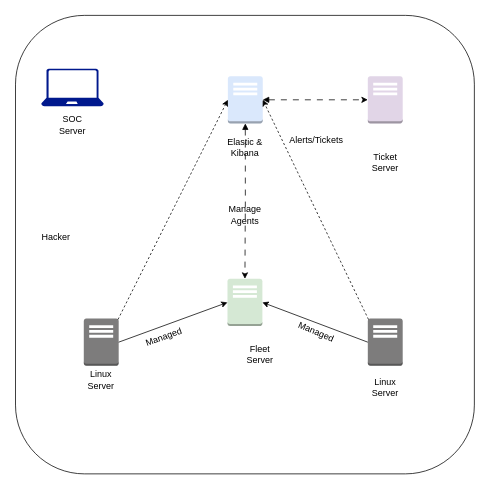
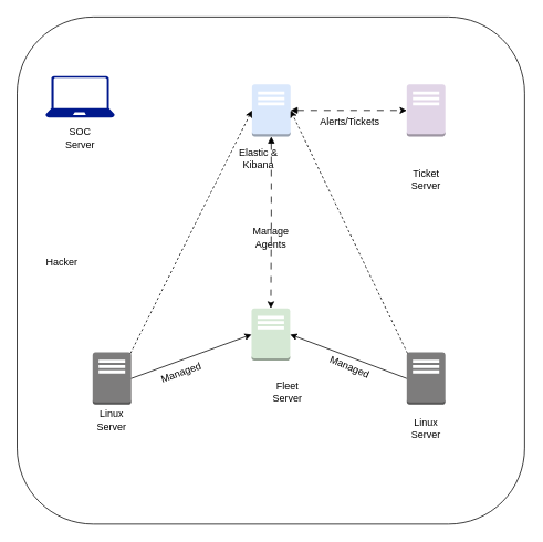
  <mxCell id="0" />
  <mxCell id="1" parent="0" />
  <mxCell id="2" value="" style="rounded=1;whiteSpace=wrap;html=1;" vertex="1" parent="1"><mxGeometry x="20" y="20" width="611.5" height="611" as="geometry" /></mxCell>
  <mxCell id="3" value="" style="outlineConnect=0;dashed=0;verticalLabelPosition=bottom;verticalAlign=top;align=center;html=1;shape=mxgraph.aws3.traditional_server;fillColor=#7D7C7C;gradientColor=none;" vertex="1" parent="1"><mxGeometry x="489.5" y="424" width="46.5" height="63" as="geometry" /></mxCell>
  <mxCell id="4" value="" style="outlineConnect=0;dashed=0;verticalLabelPosition=bottom;verticalAlign=top;align=center;html=1;shape=mxgraph.aws3.traditional_server;fillColor=#e1d5e7;strokeColor=#9673a6;" vertex="1" parent="1"><mxGeometry x="489.5" y="101" width="46.5" height="63" as="geometry" /></mxCell>
  <mxCell id="5" value="" style="outlineConnect=0;dashed=0;verticalLabelPosition=bottom;verticalAlign=top;align=center;html=1;shape=mxgraph.aws3.traditional_server;fillColor=#dae8fc;strokeColor=#6c8ebf;" vertex="1" parent="1"><mxGeometry x="303" y="101" width="46.5" height="63" as="geometry" /></mxCell>
  <mxCell id="6" value="" style="outlineConnect=0;dashed=0;verticalLabelPosition=bottom;verticalAlign=top;align=center;html=1;shape=mxgraph.aws3.traditional_server;fillColor=#d5e8d4;strokeColor=#82b366;" vertex="1" parent="1"><mxGeometry x="302.5" y="371" width="46.5" height="63" as="geometry" /></mxCell>
  <mxCell id="7" value="" style="outlineConnect=0;dashed=0;verticalLabelPosition=bottom;verticalAlign=top;align=center;html=1;shape=mxgraph.aws3.traditional_server;fillColor=#7D7C7C;gradientColor=none;" vertex="1" parent="1"><mxGeometry x="111" y="424" width="46.5" height="63" as="geometry" /></mxCell>
- <mxCell id="8" value="Elastic &amp;amp; Kibana" style="text;html=1;align=center;verticalAlign=middle;whiteSpace=wrap;rounded=0;" vertex="1" parent="1"><mxGeometry x="296.25" y="181" width="60" height="30" as="geometry" /></mxCell>
+ <mxCell id="8" value="Elastic &amp;amp; Kibana" style="text;html=1;align=center;verticalAlign=middle;whiteSpace=wrap;rounded=0;" vertex="1" parent="1"><mxGeometry x="281.25" y="176" width="60" height="30" as="geometry" /></mxCell>
  <mxCell id="9" value="Ticket Server" style="text;html=1;align=center;verticalAlign=middle;whiteSpace=wrap;rounded=0;" vertex="1" parent="1"><mxGeometry x="482.75" y="201" width="60" height="30" as="geometry" /></mxCell>
  <mxCell id="10" value="Linux Server" style="text;html=1;align=center;verticalAlign=middle;whiteSpace=wrap;rounded=0;" vertex="1" parent="1"><mxGeometry x="104.25" y="491" width="60" height="30" as="geometry" /></mxCell>
  <mxCell id="11" value="Linux Server" style="text;html=1;align=center;verticalAlign=middle;whiteSpace=wrap;rounded=0;" vertex="1" parent="1"><mxGeometry x="482.75" y="501" width="60" height="30" as="geometry" /></mxCell>
  <mxCell id="12" value="Fleet Server" style="text;html=1;align=center;verticalAlign=middle;whiteSpace=wrap;rounded=0;" vertex="1" parent="1"><mxGeometry x="316.25" y="457" width="60" height="30" as="geometry" /></mxCell>
  <mxCell id="13" style="rounded=0;orthogonalLoop=1;jettySize=auto;html=1;exitX=0.98;exitY=0.02;exitDx=0;exitDy=0;exitPerimeter=0;entryX=0;entryY=0.5;entryDx=0;entryDy=0;entryPerimeter=0;dashed=1;" edge="1" parent="1" source="7" target="5"><mxGeometry relative="1" as="geometry" /></mxCell>
  <mxCell id="14" style="rounded=0;orthogonalLoop=1;jettySize=auto;html=1;exitX=0.02;exitY=0.02;exitDx=0;exitDy=0;exitPerimeter=0;entryX=1;entryY=0.5;entryDx=0;entryDy=0;entryPerimeter=0;dashed=1;" edge="1" parent="1" source="3" target="5"><mxGeometry relative="1" as="geometry" /></mxCell>
  <mxCell id="15" style="edgeStyle=orthogonalEdgeStyle;rounded=0;orthogonalLoop=1;jettySize=auto;html=1;exitX=0.5;exitY=1;exitDx=0;exitDy=0;exitPerimeter=0;entryX=0.5;entryY=0;entryDx=0;entryDy=0;entryPerimeter=0;dashed=1;dashPattern=8 8;startArrow=block;startFill=1;" edge="1" parent="1" source="5" target="6"><mxGeometry relative="1" as="geometry" /></mxCell>
  <mxCell id="16" style="edgeStyle=orthogonalEdgeStyle;rounded=0;orthogonalLoop=1;jettySize=auto;html=1;exitX=1;exitY=0.5;exitDx=0;exitDy=0;exitPerimeter=0;entryX=0;entryY=0.5;entryDx=0;entryDy=0;entryPerimeter=0;startArrow=block;startFill=1;dashed=1;dashPattern=8 8;" edge="1" parent="1" source="5" target="4"><mxGeometry relative="1" as="geometry" /></mxCell>
  <mxCell id="17" style="rounded=0;orthogonalLoop=1;jettySize=auto;html=1;exitX=1;exitY=0.5;exitDx=0;exitDy=0;exitPerimeter=0;entryX=0;entryY=0.5;entryDx=0;entryDy=0;entryPerimeter=0;" edge="1" parent="1" source="7" target="6"><mxGeometry relative="1" as="geometry" /></mxCell>
  <mxCell id="18" style="rounded=0;orthogonalLoop=1;jettySize=auto;html=1;exitX=0;exitY=0.5;exitDx=0;exitDy=0;exitPerimeter=0;entryX=1;entryY=0.5;entryDx=0;entryDy=0;entryPerimeter=0;" edge="1" parent="1" source="3" target="6"><mxGeometry relative="1" as="geometry" /></mxCell>
  <mxCell id="19" value="Managed" style="text;html=1;align=center;verticalAlign=middle;whiteSpace=wrap;rounded=0;rotation=-20;" vertex="1" parent="1"><mxGeometry x="187.5" y="434" width="60" height="30" as="geometry" /></mxCell>
  <mxCell id="20" value="Managed" style="text;html=1;align=center;verticalAlign=middle;whiteSpace=wrap;rounded=0;rotation=23;" vertex="1" parent="1"><mxGeometry x="390.75" y="427" width="60" height="30" as="geometry" /></mxCell>
  <mxCell id="21" value="Manage Agents" style="text;html=1;align=center;verticalAlign=middle;whiteSpace=wrap;rounded=0;" vertex="1" parent="1"><mxGeometry x="295.75" y="271" width="60" height="30" as="geometry" /></mxCell>
  <mxCell id="22" value="" style="sketch=0;aspect=fixed;pointerEvents=1;shadow=0;dashed=0;html=1;strokeColor=none;labelPosition=center;verticalLabelPosition=bottom;verticalAlign=top;align=center;fillColor=#00188D;shape=mxgraph.azure.laptop" vertex="1" parent="1"><mxGeometry x="54.25" y="91" width="83.33" height="50" as="geometry" /></mxCell>
  <mxCell id="23" value="SOC Server" style="text;html=1;align=center;verticalAlign=middle;whiteSpace=wrap;rounded=0;" vertex="1" parent="1"><mxGeometry x="65.91" y="151" width="60" height="30" as="geometry" /></mxCell>
  <mxCell id="24" value="" style="shape=image;html=1;verticalAlign=top;verticalLabelPosition=bottom;labelBackgroundColor=#ffffff;imageAspect=0;aspect=fixed;image=https://cdn0.iconfinder.com/data/icons/software-engineering-and-video-gaming/512/77_hacker_user_gammer_programmer-128.png" vertex="1" parent="1"><mxGeometry x="30" y="222" width="89" height="89" as="geometry" /></mxCell>
  <mxCell id="25" value="Hacker" style="text;html=1;align=center;verticalAlign=middle;whiteSpace=wrap;rounded=0;" vertex="1" parent="1"><mxGeometry x="44.25" y="301" width="60" height="30" as="geometry" /></mxCell>
- <mxCell id="26" value="Alerts/Tickets" style="text;html=1;align=center;verticalAlign=middle;whiteSpace=wrap;rounded=0;" vertex="1" parent="1"><mxGeometry x="390.75" y="171" width="60" height="30" as="geometry" /></mxCell>
+ <mxCell id="26" value="Alerts/Tickets" style="text;html=1;align=center;verticalAlign=middle;whiteSpace=wrap;rounded=0;" vertex="1" parent="1"><mxGeometry x="390.75" y="131" width="60" height="30" as="geometry" /></mxCell>
